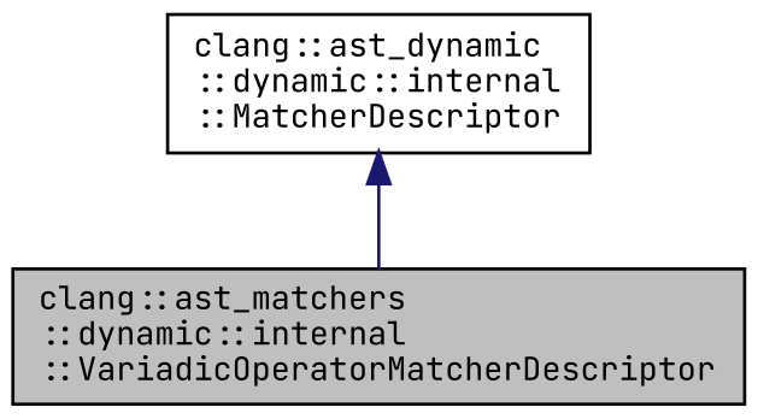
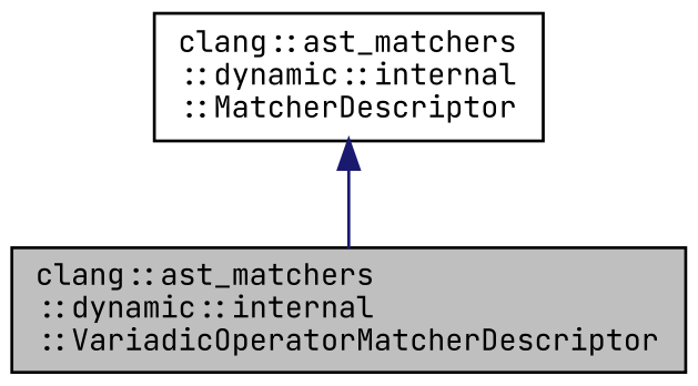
  digraph {
    fontname="JetBrains Mono"
    node [color=black fontname="JetBrains Mono" fontsize=10 shape=record]
    n1 [fillcolor=grey75 fontcolor=black height=0.2 label="clang::ast_matchers\l::dynamic::internal\l::VariadicOperatorMatcherDescriptor" style=filled width=0.4]
-   n2 [height=0.2 label="clang::ast_dynamic\l::dynamic::internal\l::MatcherDescriptor" width=0.4]
+   n2 [height=0.2 label="clang::ast_matchers\l::dynamic::internal\l::MatcherDescriptor" width=0.4]
    n2 -> n1 [color=midnightblue dir=back fontname="JetBrains Mono" fontsize=10 labelfontname=Helvetica labelfontsize=10 style=solid]
  }
